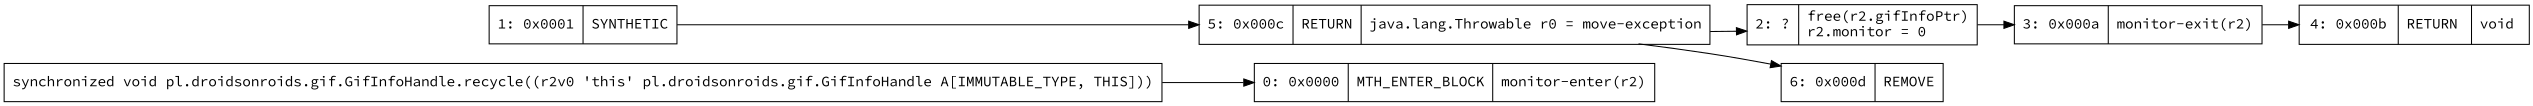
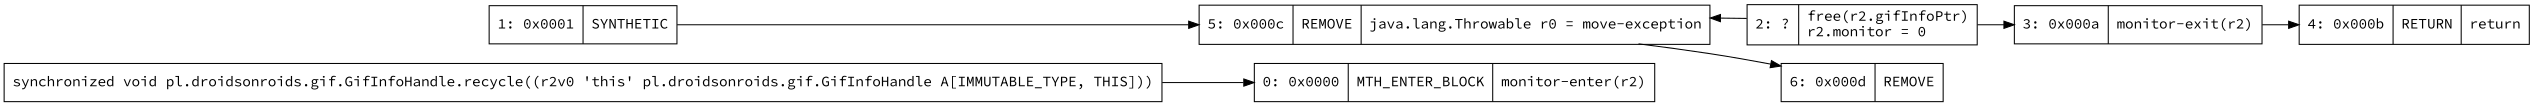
  digraph {
    fontname="Source Code Pro"
    rankdir=LR
    node [fontname="Source Code Pro" shape=record]
    edge [fontname="Source Code Pro"]
    n1 [label="{0\:\ 0x0000|MTH_ENTER_BLOCK\l|monitor\-enter(r2)\l}"]
    n2 [label="{1\:\ 0x0001|SYNTHETIC\l}"]
-   n3 [label="{5\:\ 0x000c|RETURN\l|java.lang.Throwable r0 = move\-exception\l}"]
+   n3 [label="{5\:\ 0x000c|REMOVE\l|java.lang.Throwable r0 = move\-exception\l}"]
    n4 [label="{2\:\ ?|free(r2.gifInfoPtr)\lr2.monitor = 0\l}"]
    n5 [label="{3\:\ 0x000a|monitor\-exit(r2)\l}"]
    n6 [label="{6\:\ 0x000d|REMOVE\l}"]
-   n7 [label="{4\:\ 0x000b|RETURN\l|void\l}"]
+   n7 [label="{4\:\ 0x000b|RETURN\l|return\l}"]
    n8 [label="{synchronized void pl.droidsonroids.gif.GifInfoHandle.recycle((r2v0 'this' pl.droidsonroids.gif.GifInfoHandle A[IMMUTABLE_TYPE, THIS])) }"]
    n2 -> n3
    n3 -> n6
-   n3 -> n4
+   n4 -> n3
    n4 -> n5
    n5 -> n7
    n8 -> n1
  }
